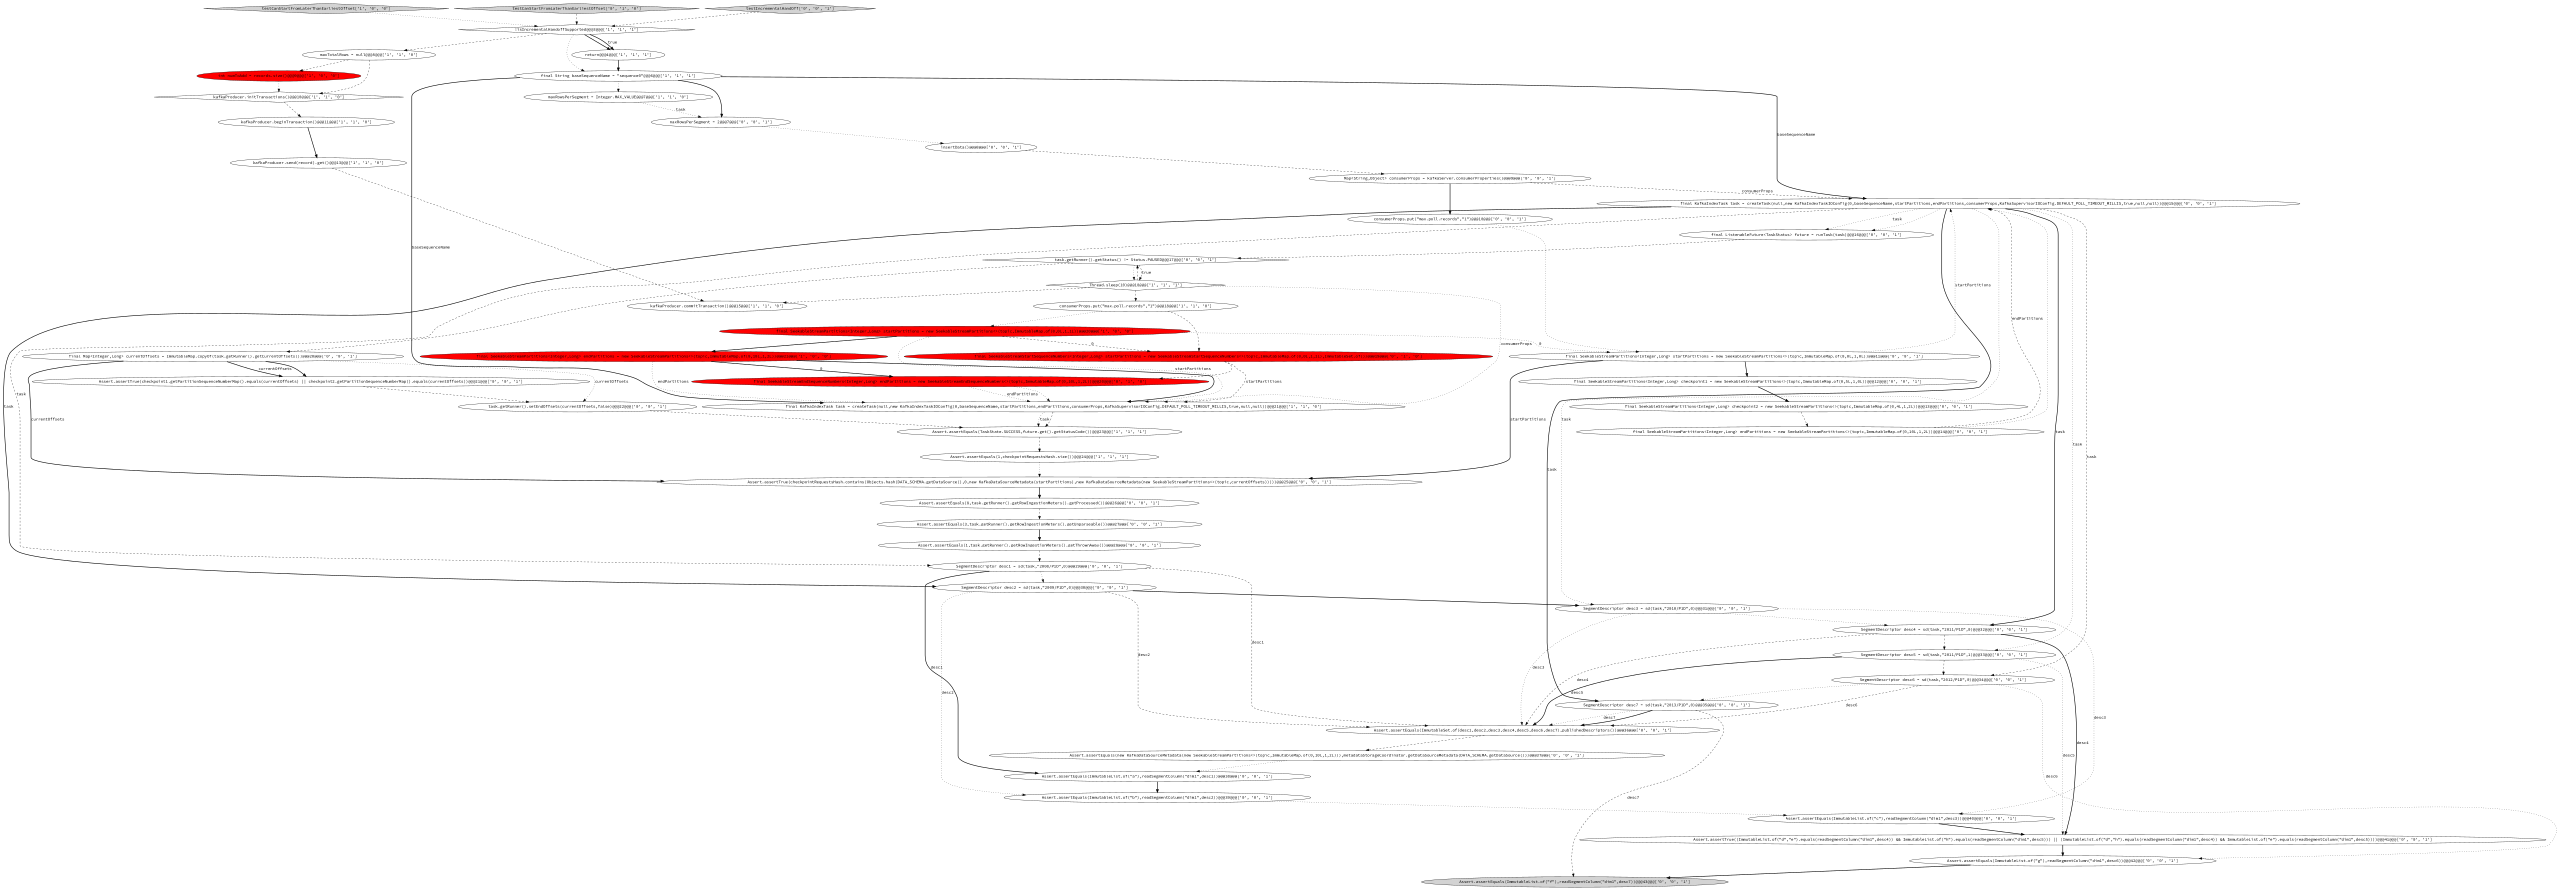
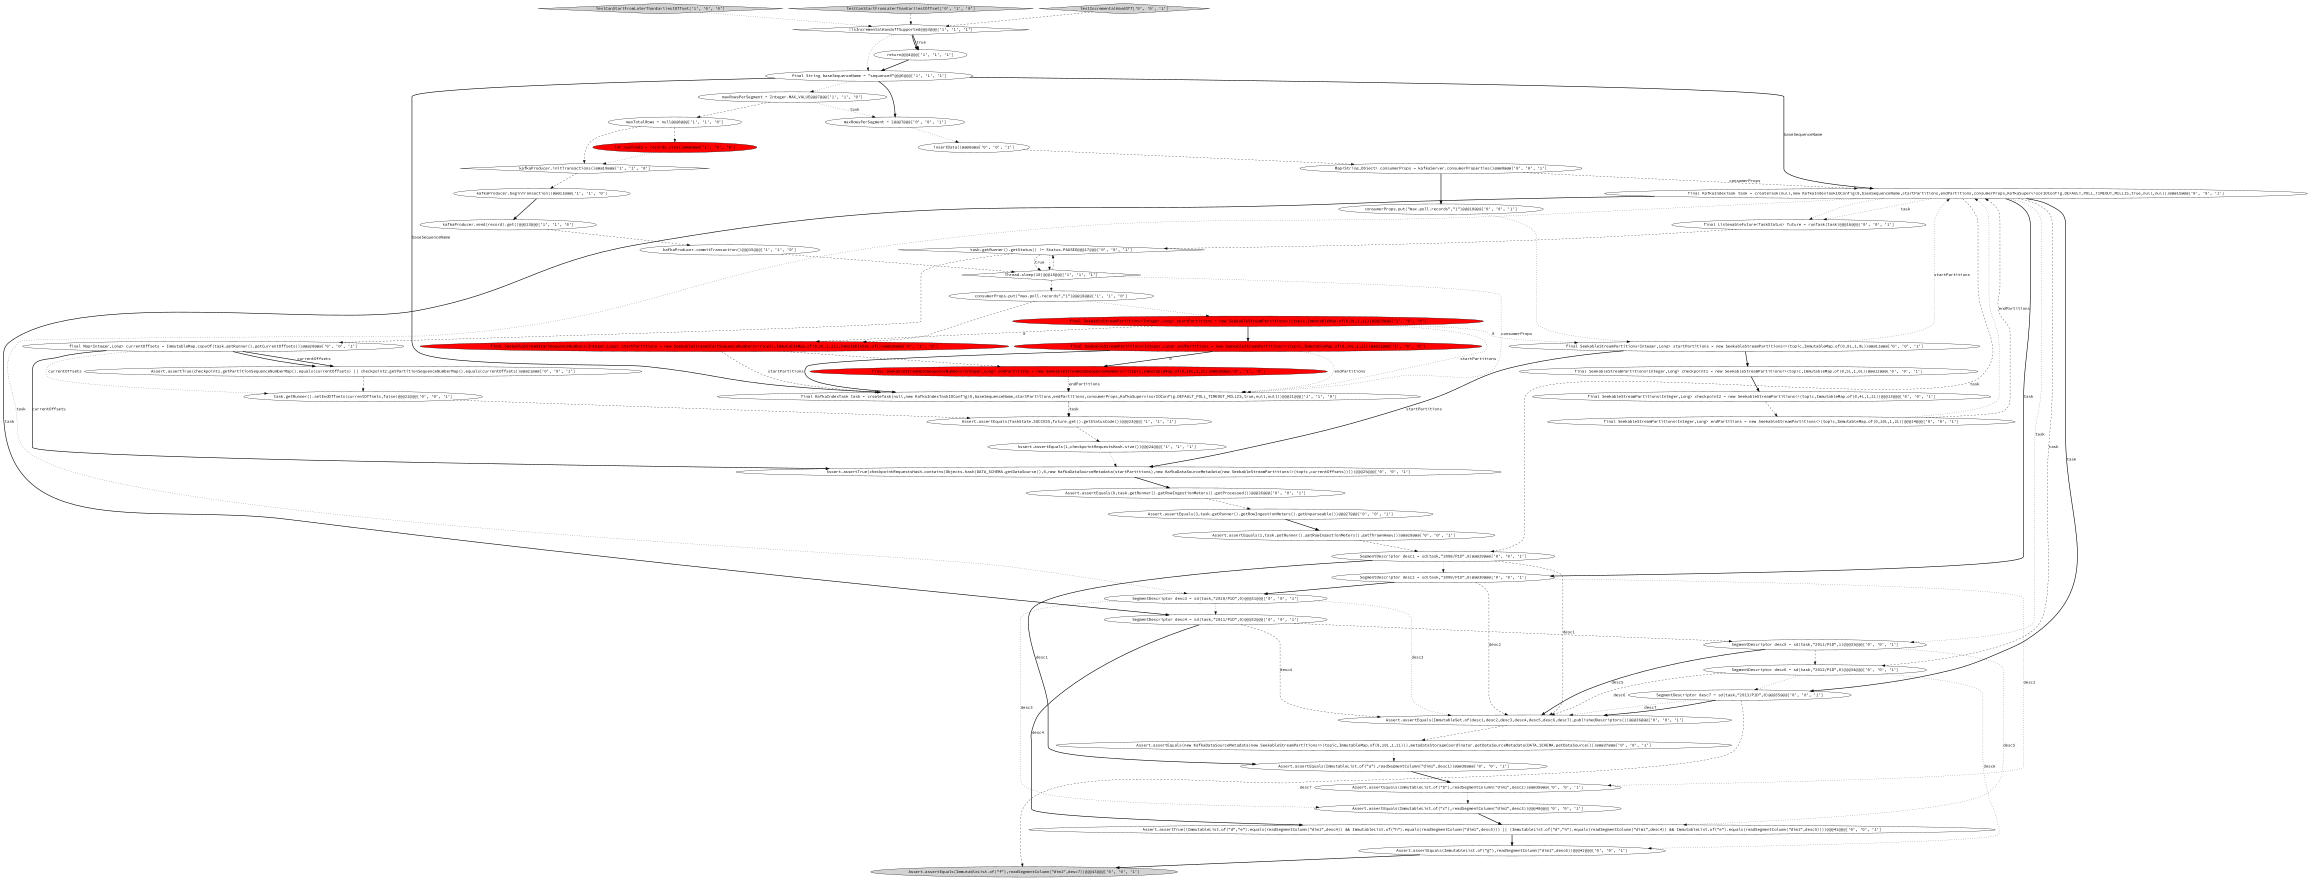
  digraph {
    fontname="Source Code Pro"
    node [fillcolor=white fontname="Source Code Pro" shape=ellipse style=filled]
    edge [fontname="Source Code Pro" style=dashed]
    n1 [label="SegmentDescriptor desc2 = sd(task,\"2009/P1D\",0)@@@30@@@['0', '0', '1']"]
    n2 [label="SegmentDescriptor desc3 = sd(task,\"2010/P1D\",0)@@@31@@@['0', '0', '1']"]
    n3 [label="Assert.assertEquals(ImmutableList.of(\"b\"),readSegmentColumn(\"dim1\",desc2))@@@39@@@['0', '0', '1']"]
    n4 [label="Assert.assertEquals(ImmutableSet.of(desc1,desc2,desc3,desc4,desc5,desc6,desc7),publishedDescriptors())@@@36@@@['0', '0', '1']"]
    n5 [label="SegmentDescriptor desc4 = sd(task,\"2011/P1D\",0)@@@32@@@['0', '0', '1']"]
    n6 [label="Assert.assertEquals(ImmutableList.of(\"c\"),readSegmentColumn(\"dim1\",desc3))@@@40@@@['0', '0', '1']"]
    n7 [label="Assert.assertEquals(new KafkaDataSourceMetadata(new SeekableStreamPartitions<>(topic,ImmutableMap.of(0,10L,1,2L))),metadataStorageCoordinator.getDataSourceMetadata(DATA_SCHEMA.getDataSource()))@@@37@@@['0', '0', '1']"]
    n8 [label="final KafkaIndexTask task = createTask(null,new KafkaIndexTaskIOConfig(0,baseSequenceName,startPartitions,endPartitions,consumerProps,KafkaSupervisorIOConfig.DEFAULT_POLL_TIMEOUT_MILLIS,true,null,null))@@@15@@@['0', '0', '1']"]
    n9 [label="SegmentDescriptor desc7 = sd(task,\"2013/P1D\",0)@@@35@@@['0', '0', '1']"]
    n10 [label="SegmentDescriptor desc1 = sd(task,\"2008/P1D\",0)@@@29@@@['0', '0', '1']"]
    n11 [label="SegmentDescriptor desc5 = sd(task,\"2011/P1D\",1)@@@33@@@['0', '0', '1']"]
    n12 [label="SegmentDescriptor desc6 = sd(task,\"2012/P1D\",0)@@@34@@@['0', '0', '1']"]
    n13 [label="final ListenableFuture<TaskStatus> future = runTask(task)@@@16@@@['0', '0', '1']"]
    n14 [fillcolor=lightgray label="Assert.assertEquals(ImmutableList.of(\"f\"),readSegmentColumn(\"dim1\",desc7))@@@43@@@['0', '0', '1']"]
    n15 [label="Assert.assertTrue((ImmutableList.of(\"d\",\"e\").equals(readSegmentColumn(\"dim1\",desc4)) && ImmutableList.of(\"h\").equals(readSegmentColumn(\"dim1\",desc5))) || (ImmutableList.of(\"d\",\"h\").equals(readSegmentColumn(\"dim1\",desc4)) && ImmutableList.of(\"e\").equals(readSegmentColumn(\"dim1\",desc5))))@@@41@@@['0', '0', '1']"]
    n16 [label="Assert.assertEquals(ImmutableList.of(\"a\"),readSegmentColumn(\"dim1\",desc1))@@@38@@@['0', '0', '1']"]
    n17 [label="Assert.assertEquals(ImmutableList.of(\"g\"),readSegmentColumn(\"dim1\",desc6))@@@42@@@['0', '0', '1']"]
    n18 [label="task.getRunner().getStatus() != Status.PAUSED@@@17@@@['0', '0', '1']" shape=diamond]
    n19 [label="maxTotalRows = null@@@8@@@['1', '1', '0']"]
    n20 [label="kafkaProducer.initTransactions()@@@10@@@['1', '1', '0']" shape=diamond]
    n21 [fillcolor=red label="int numToAdd = records.size()@@@9@@@['1', '0', '0']"]
    n22 [label="kafkaProducer.beginTransaction()@@@11@@@['1', '1', '0']"]
    n23 [label="final SeekableStreamPartitions<Integer,Long> checkpoint2 = new SeekableStreamPartitions<>(topic,ImmutableMap.of(0,4L,1,2L))@@@13@@@['0', '0', '1']"]
    n24 [label="final SeekableStreamPartitions<Integer,Long> endPartitions = new SeekableStreamPartitions<>(topic,ImmutableMap.of(0,10L,1,2L))@@@14@@@['0', '0', '1']"]
    n25 [label="Map<String,Object> consumerProps = kafkaServer.consumerProperties()@@@9@@@['0', '0', '1']"]
    n26 [label="consumerProps.put(\"max.poll.records\",\"1\")@@@10@@@['0', '0', '1']"]
    n27 [label="final SeekableStreamPartitions<Integer,Long> startPartitions = new SeekableStreamPartitions<>(topic,ImmutableMap.of(0,0L,1,0L))@@@11@@@['0', '0', '1']"]
    n28 [label="Assert.assertEquals(TaskState.SUCCESS,future.get().getStatusCode())@@@23@@@['1', '1', '1']"]
    n29 [label="Assert.assertEquals(1,checkpointRequestsHash.size())@@@24@@@['1', '1', '1']"]
    n30 [label="Assert.assertTrue(checkpointRequestsHash.contains(Objects.hash(DATA_SCHEMA.getDataSource(),0,new KafkaDataSourceMetadata(startPartitions),new KafkaDataSourceMetadata(new SeekableStreamPartitions<>(topic,currentOffsets)))))@@@25@@@['0', '0', '1']"]
    n31 [label="!isIncrementalHandoffSupported@@@3@@@['1', '1', '1']" shape=diamond]
    n32 [label="final String baseSequenceName = \"sequence0\"@@@6@@@['1', '1', '1']"]
    n33 [label="return@@@4@@@['1', '1', '1']"]
    n34 [label="final KafkaIndexTask task = createTask(null,new KafkaIndexTaskIOConfig(0,baseSequenceName,startPartitions,endPartitions,consumerProps,KafkaSupervisorIOConfig.DEFAULT_POLL_TIMEOUT_MILLIS,true,null,null))@@@21@@@['1', '1', '0']"]
    n35 [label="maxRowsPerSegment = Integer.MAX_VALUE@@@7@@@['1', '1', '0']"]
    n36 [label="maxRowsPerSegment = 2@@@7@@@['0', '0', '1']"]
    n37 [label="consumerProps.put(\"max.poll.records\",\"1\")@@@18@@@['1', '1', '0']"]
    n38 [fillcolor=red label="final SeekableStreamPartitions<Integer,Long> startPartitions = new SeekableStreamPartitions<>(topic,ImmutableMap.of(0,0L,1,1L))@@@20@@@['1', '0', '0']"]
    n39 [fillcolor=red label="final SeekableStreamStartSequenceNumbers<Integer,Long> startPartitions = new SeekableStreamStartSequenceNumbers<>(topic,ImmutableMap.of(0,0L,1,1L),ImmutableSet.of())@@@19@@@['0', '1', '0']"]
    n40 [fillcolor=red label="final SeekableStreamPartitions<Integer,Long> endPartitions = new SeekableStreamPartitions<>(topic,ImmutableMap.of(0,10L,1,2L))@@@21@@@['1', '0', '0']"]
    n41 [fillcolor=red label="final SeekableStreamEndSequenceNumbers<Integer,Long> endPartitions = new SeekableStreamEndSequenceNumbers<>(topic,ImmutableMap.of(0,10L,1,2L))@@@20@@@['0', '1', '0']"]
    n42 [label="final SeekableStreamPartitions<Integer,Long> checkpoint1 = new SeekableStreamPartitions<>(topic,ImmutableMap.of(0,5L,1,0L))@@@12@@@['0', '0', '1']"]
    n43 [fillcolor=lightgray label="testCanStartFromLaterThanEarliestOffset['1', '0', '0']" shape=diamond]
    n44 [label="task.getRunner().setEndOffsets(currentOffsets,false)@@@22@@@['0', '0', '1']"]
    n45 [label="kafkaProducer.send(record).get()@@@13@@@['1', '1', '0']"]
    n46 [label="kafkaProducer.commitTransaction()@@@15@@@['1', '1', '0']"]
    n47 [label="Assert.assertEquals(8,task.getRunner().getRowIngestionMeters().getProcessed())@@@26@@@['0', '0', '1']"]
    n48 [label="Assert.assertEquals(3,task.getRunner().getRowIngestionMeters().getUnparseable())@@@27@@@['0', '0', '1']"]
    n49 [fillcolor=lightgray label="testCanStartFromLaterThanEarliestOffset['0', '1', '0']" shape=diamond]
    n50 [label="Assert.assertEquals(1,task.getRunner().getRowIngestionMeters().getThrownAway())@@@28@@@['0', '0', '1']"]
    n51 [label="Thread.sleep(10)@@@18@@@['1', '1', '1']" shape=diamond]
    n52 [label="final Map<Integer,Long> currentOffsets = ImmutableMap.copyOf(task.getRunner().getCurrentOffsets())@@@20@@@['0', '0', '1']"]
    n53 [label="Assert.assertTrue(checkpoint1.getPartitionSequenceNumberMap().equals(currentOffsets) || checkpoint2.getPartitionSequenceNumberMap().equals(currentOffsets))@@@21@@@['0', '0', '1']"]
    n54 [label="insertData()@@@8@@@['0', '0', '1']"]
    n55 [fillcolor=lightgray label="testIncrementalHandOff['0', '0', '1']" shape=diamond]
    n1 -> n2 [style=bold]
    n1 -> n3 [label=desc2 style=dotted]
    n1 -> n4 [label=desc2]
    n2 -> n4 [label=desc3 style=dotted]
    n2 -> n5 [style=dotted]
    n2 -> n6 [label=desc3 style=dotted]
    n3 -> n6 [style=dotted]
    n4 -> n7
    n5 -> n4 [label=desc4]
    n5 -> n11
    n5 -> n15 [label=desc4 style=bold]
    n6 -> n15 [style=bold]
    n7 -> n16 [style=dotted]
    n8 -> n1 [label=task style=bold]
    n8 -> n2 [label=task style=dotted]
    n8 -> n5 [label=task style=bold]
    n8 -> n9 [label=task style=bold]
    n8 -> n10 [label=task]
    n8 -> n11 [label=task style=dotted]
    n8 -> n12 [label=task]
    n8 -> n13 [label=task style=dotted]
    n8 -> n13 [style=dotted]
    n9 -> n4 [style=bold]
    n9 -> n4 [label=desc7 style=dotted]
    n9 -> n14 [label=desc7]
    n10 -> n1 [style=dotted]
    n10 -> n4 [label=desc1]
    n10 -> n16 [label=desc1 style=bold]
    n11 -> n4 [label=desc5 style=bold]
    n11 -> n12
    n11 -> n15 [label=desc5 style=dotted]
    n12 -> n4 [label=desc6]
    n12 -> n9 [style=dotted]
    n12 -> n17 [label=desc6 style=dotted]
    n13 -> n18
    n15 -> n17 [style=bold]
    n16 -> n3 [style=bold]
    n17 -> n14 [style=bold]
    n18 -> n51 [label=true]
    n18 -> n51 [style=dotted]
    n18 -> n52
    n19 -> n20
    n19 -> n21
    n20 -> n22
    n21 -> n20 [style=dotted]
    n22 -> n45 [style=bold]
    n23 -> n24
    n24 -> n8 [label=endPartitions]
    n24 -> n8 [style=dotted]
    n25 -> n8 [label=consumerProps]
    n25 -> n26 [style=bold]
    n26 -> n27 [style=dotted]
    n27 -> n8 [label=startPartitions style=dotted]
    n27 -> n30 [label=startPartitions style=bold]
    n27 -> n42 [style=bold]
    n28 -> n29
    n29 -> n30 [style=dotted]
    n30 -> n47 [style=bold]
    n31 -> n32 [style=dotted]
    n31 -> n33 [style=bold]
    n31 -> n33 [label=true style=bold]
    n32 -> n8 [label=baseSequenceName style=bold]
    n32 -> n34 [label=baseSequenceName style=bold]
    n32 -> n35 [style=dotted]
    n32 -> n36 [style=bold]
    n33 -> n32 [style=bold]
    n34 -> n28 [label=task style=dotted]
    n34 -> n28
-   n31 -> n19
+   n35 -> n19
    n35 -> n36 [label=task style=dotted]
    n36 -> n54 [style=dotted]
    n37 -> n38 [style=dotted]
    n37 -> n39
    n38 -> n27 [label=0 style=dotted]
    n38 -> n34 [label=startPartitions style=dotted]
    n38 -> n39 [label=0]
    n38 -> n40 [style=bold]
    n39 -> n34 [label=startPartitions]
    n39 -> n41
    n40 -> n34 [label=endPartitions style=dotted]
    n40 -> n34 [style=bold]
    n40 -> n41 [label=0 style=bold]
    n41 -> n34 [label=endPartitions style=dotted]
    n41 -> n34 [style=dotted]
    n42 -> n23 [style=bold]
    n43 -> n31 [style=dotted]
    n44 -> n28
    n45 -> n46
-   n51 -> n46
+   n46 -> n51
    n47 -> n48
    n48 -> n50 [style=bold]
    n49 -> n31
    n50 -> n10
    n51 -> n18
    n51 -> n34 [label=consumerProps style=dotted]
    n51 -> n37
    n52 -> n30 [label=currentOffsets style=bold]
    n52 -> n44 [label=currentOffsets style=dotted]
    n52 -> n53 [label=currentOffsets style=bold]
    n52 -> n53 [style=bold]
    n53 -> n44
    n54 -> n25
    n55 -> n31
  }
